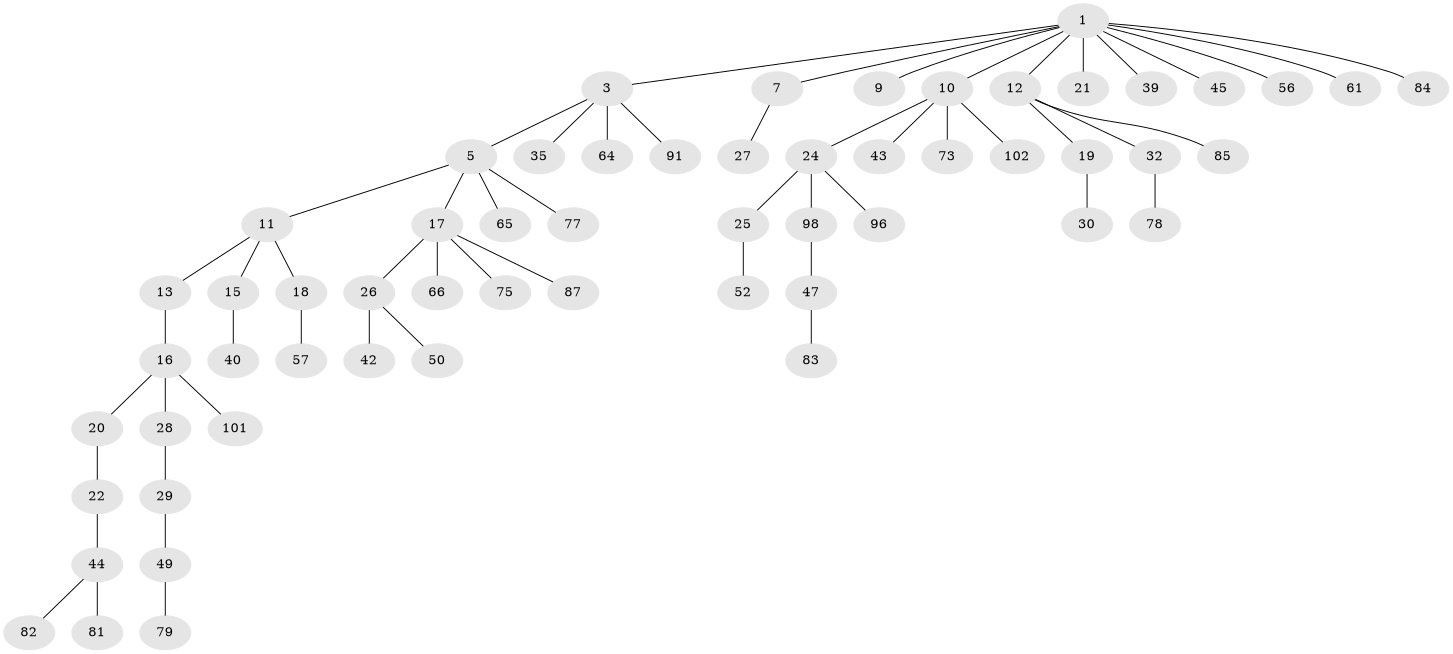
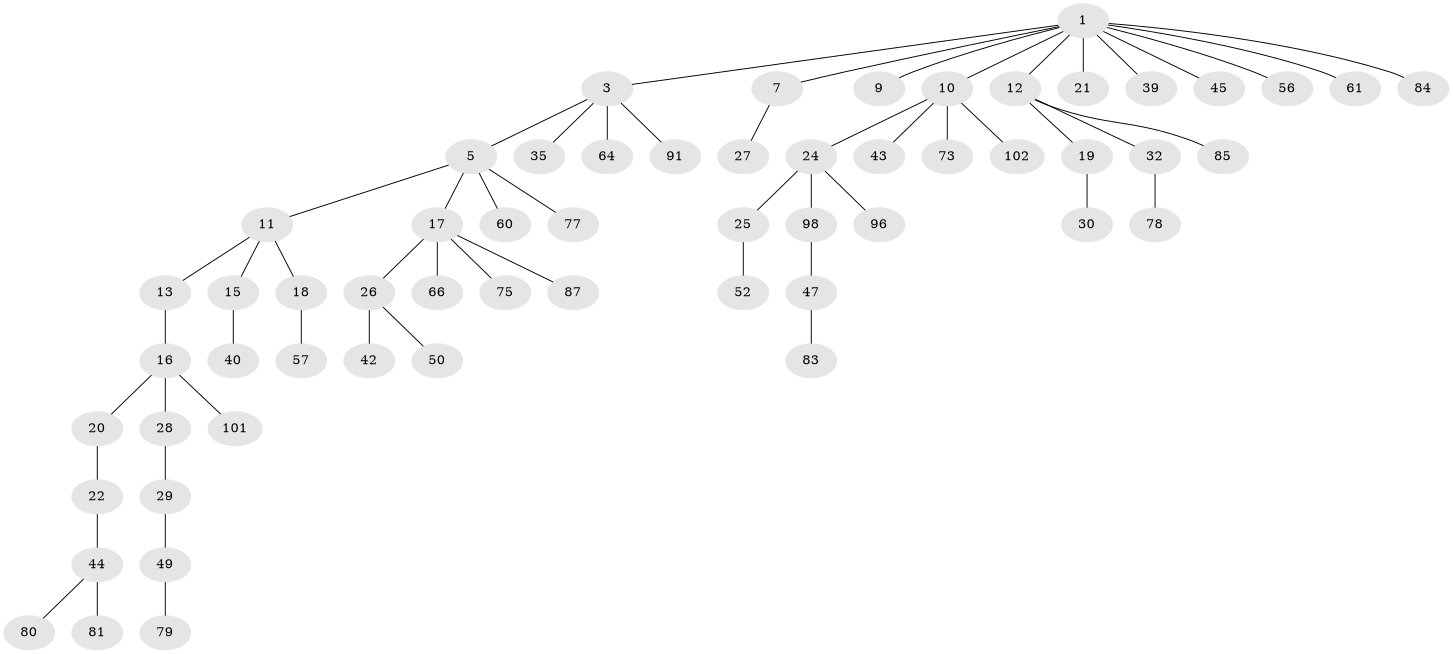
  graph {
    fontname="DejaVu Serif"
    node [color=gray90 fontname="DejaVu Serif" style=filled]
    edge [fontname="DejaVu Serif"]
    1 [super="+2+4"]
    3
    7 [super="+86"]
    9 [super="+37+48"]
    10
    12 [super="+31+109"]
    21 [super="+117"]
    39
    45
    56 [super="+104"]
    61
    84
    5 [super="+67+23+6+70+8"]
    35 [super="+103"]
    64
    91 [super="+97"]
    27
    24
    43
    73 [super="+106"]
    102
    19
    32 [super="+114"]
    85
    11 [super="+36+14"]
    17 [super="+46"]
-   65
+   65 [label=60]
    77
    13
    15
    18
    26
    66 [super="+116"]
    75
    87
    25
    n37 [label=98 super="+68"]
    96
    16
    40
    57
    30 [super="+33+115+63"]
    78
    20 [super="+82"]
    28 [super="+107+94+99+55"]
    101
    22
    29 [super="+89+34"]
    42 [super="+72+71"]
    50 [super="+69"]
    44 [super="+51+76"]
-   80 [super="+90" label=82]
+   80 [super="+90"]
    81
    52 [super="+95"]
    47
    49 [super="+92"]
    79
    83
    1 -- 3
    1 -- 7
    1 -- 9
    1 -- 10
    1 -- 12
    1 -- 21
    1 -- 39
    1 -- 45
    1 -- 56
    1 -- 61
    1 -- 84
    3 -- 5
    3 -- 35
    3 -- 64
    3 -- 91
    7 -- 27
    10 -- 24
    10 -- 43
    10 -- 73
    10 -- 102
    12 -- 19
    12 -- 32
    12 -- 85
    5 -- 11
    5 -- 17
    5 -- 65
    5 -- 77
    24 -- 25
    24 -- n37
    24 -- 96
    19 -- 30
    32 -- 78
    11 -- 13
    11 -- 15
    11 -- 18
    17 -- 26
    17 -- 66
    17 -- 75
    17 -- 87
    13 -- 16
    15 -- 40
    18 -- 57
    26 -- 42
    26 -- 50
    25 -- 52
    n37 -- 47
    16 -- 20
    16 -- 28
    16 -- 101
    20 -- 22
    28 -- 29
    22 -- 44
    29 -- 49
    44 -- 80
    44 -- 81
    47 -- 83
    49 -- 79
  }
